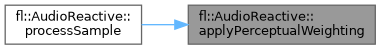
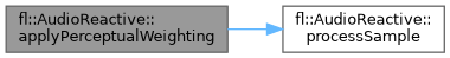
  digraph {
    rankdir=RL
    node [fontname=Helvetica fontsize=10 shape=box style=filled]
    n1 [color=gray40 fillcolor=grey60 fontcolor=black height=0.2 label="fl::AudioReactive::\lapplyPerceptualWeighting" width=0.4]
    n2 [color=grey40 fillcolor=white height=0.2 label="fl::AudioReactive::\lprocessSample" width=0.4]
-   n1 -> n2 [color=steelblue1 dir=back fontname=Helvetica fontsize=10 labelfontname=Helvetica labelfontsize=10 style=solid]
+   n2 -> n1 [color=steelblue1 dir=back fontname=Helvetica fontsize=10 labelfontname=Helvetica labelfontsize=10 style=solid]
  }
